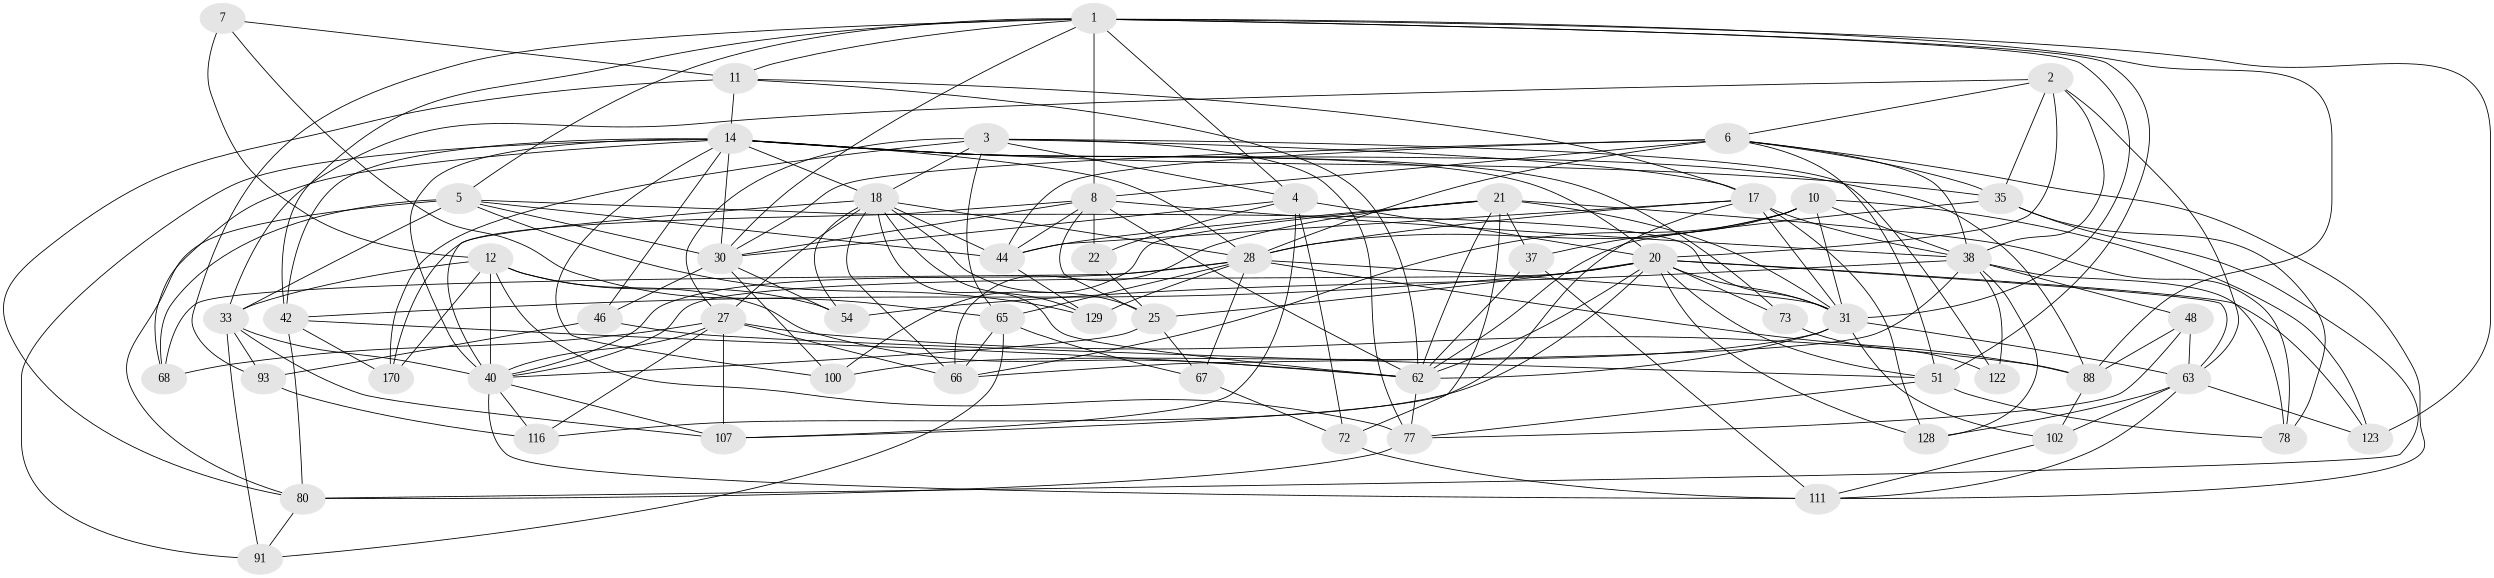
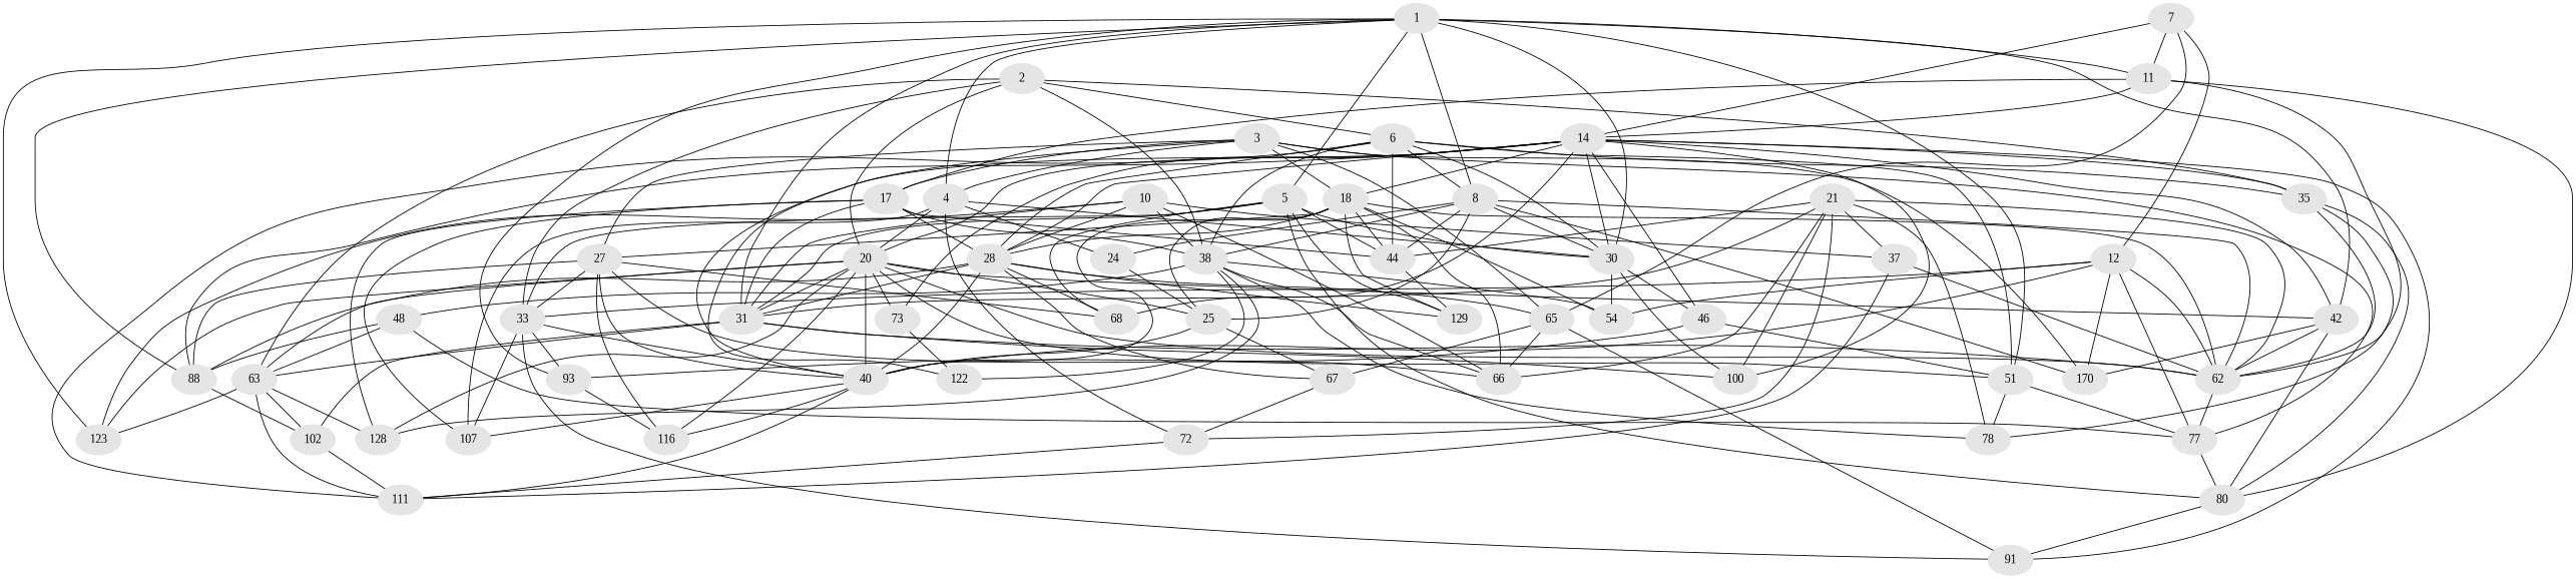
  graph {
    fontname="Liberation Serif"
    node [color=gray90 fontname="Liberation Serif" style=filled]
    edge [fontname="Liberation Serif"]
    1 [super="+99+26+39"]
    4 [super="+53+86"]
    5 [super="+125"]
    8 [super="+132+98+9"]
    11 [super="+127"]
    30 [super="+106+74+82"]
    31 [super="+126+61+32"]
    42 [super="+140"]
    51 [super="+84"]
    88 [super="+105"]
    93
    123
    20 [super="+47+89+23"]
-   22
+   22 [label=24]
    72
    107
    33 [super="+57+141"]
    44 [super="+70"]
    68
    80 [super="+103"]
    129
    38 [super="+136+90+114"]
    n23 [label=170]
    25 [super="+130"]
    62 [super="+95+64"]
    17 [super="+45+117"]
    14 [super="+16+36+81+139"]
    54
    46
    100
    63 [super="+94+137"]
    102
    77 [super="+134"]
    78
    116
    2 [super="+58"]
    6 [super="+55+13"]
    35 [super="+50"]
    28 [super="+41+97+76"]
    111 [super="+121"]
    73
    40 [super="+92+49+79"]
    128
    91
    122
    66 [super="+85"]
    48
    3 [super="+60+15"]
    18 [super="+19+75+131"]
    27 [super="+96+113"]
    65 [super="+87"]
    67
    7
    12 [super="+69+71"]
    10 [super="+52"]
    37
    21 [super="+109"]
    1 -- 4
    1 -- 5
    1 -- 8 [weight=2]
    1 -- 11
    1 -- 30
    1 -- 31
    1 -- 42
    1 -- 51
    1 -- 88
    1 -- 93
    1 -- 123
    4 -- 30
    4 -- 20
    4 -- 22
    4 -- 72
    4 -- 107
    5 -- 30
    5 -- 31
    5 -- 33
    5 -- 44
    5 -- 68
    5 -- 80
    5 -- 129
    8 -- 30
    8 -- 22 [weight=2]
    8 -- 44
    8 -- 38
    8 -- n23
    8 -- 25
    8 -- 62
    11 -- 80
    11 -- 62
    11 -- 17
    11 -- 14
    30 -- 54
    30 -- 46
    30 -- 100
    31 -- 62 [weight=2]
    31 -- 100
    31 -- 63
    31 -- 102
    42 -- 80
    42 -- n23
    42 -- 62
    51 -- 77
    51 -- 78
    88 -- 102
    93 -- 116
    20 -- 31
    20 -- 42
    20 -- 51
    20 -- 123
    20 -- 25
    20 -- 62
    20 -- 63
    20 -- 116
    20 -- 73
    20 -- 40
    20 -- 128
    22 -- 25
    72 -- 111
    33 -- 93
    33 -- 107
    33 -- 40
    33 -- 91
    44 -- 129
    80 -- 91
    38 -- 54
    38 -- 78
    38 -- 128
    38 -- 122 [weight=2]
    38 -- 66
    38 -- 48
    25 -- 40
    25 -- 67
    62 -- 77
    17 -- 31
    17 -- 107
    17 -- 44
    17 -- 38
    17 -- 28
    17 -- 128
    14 -- 30 [weight=2]
    14 -- 42
    14 -- 88 [weight=2]
    14 -- 20
    14 -- 68
    14 -- 46
    14 -- 100
    14 -- 35
    14 -- 28
    14 -- 73
    14 -- 40
    14 -- 91
    14 -- 18
    46 -- 51
    46 -- 93
    63 -- 123
    63 -- 102
    63 -- 111
    63 -- 128
    102 -- 111
    77 -- 80
    2 -- 20
    2 -- 33
    2 -- 38
    2 -- 63
    2 -- 6
    2 -- 35
    6 -- 8
    6 -- 30
    6 -- 51
    6 -- 44 [weight=2]
    6 -- 38
    6 -- 35
    6 -- 28
    6 -- 111
    35 -- 80
    35 -- 62
    35 -- 78
    28 -- 31
    28 -- 88 [weight=2]
    28 -- 68
    28 -- 129
    28 -- 40
    28 -- 65
    28 -- 67
    73 -- 122
    40 -- 107
    40 -- 116
    40 -- 111
    48 -- 88
    48 -- 63
    48 -- 77
    3 -- 4
    3 -- n23
    3 -- 17
    3 -- 77
    3 -- 122
    3 -- 18
    3 -- 27
    3 -- 65
    18 -- 44
    18 -- 129
    18 -- 25
    18 -- 62
    18 -- 54
    18 -- 28 [weight=2]
    18 -- 40
    18 -- 66
    18 -- 27
    27 -- 88
-   27 -- 107
+   27 -- 33
    27 -- 68
    27 -- 116
    27 -- 40
    27 -- 66
    65 -- 91
    65 -- 66
    65 -- 67
    67 -- 72
    7 -- 11
+   7 -- 14
    7 -- 65
    7 -- 12
    12 -- 33
    12 -- n23
    12 -- 62
    12 -- 54
    12 -- 77
    12 -- 40 [weight=2]
    10 -- 31
    10 -- 123
    10 -- 38
    10 -- 28
    10 -- 66
    10 -- 37
    37 -- 62
    37 -- 111
    21 -- 31
    21 -- 72
    21 -- 44
    21 -- 62
    21 -- 100
    21 -- 78
    21 -- 66
    21 -- 37
  }
